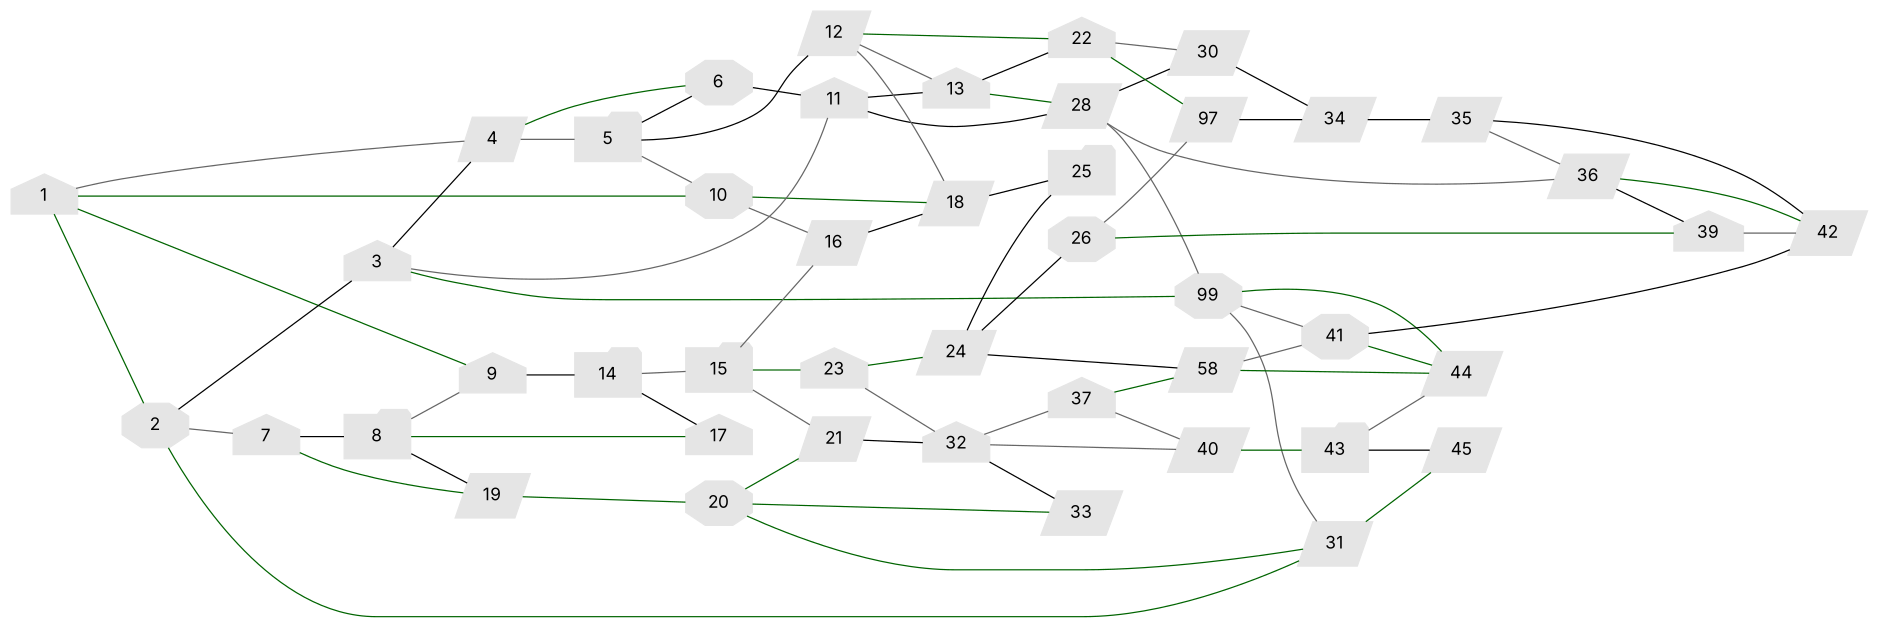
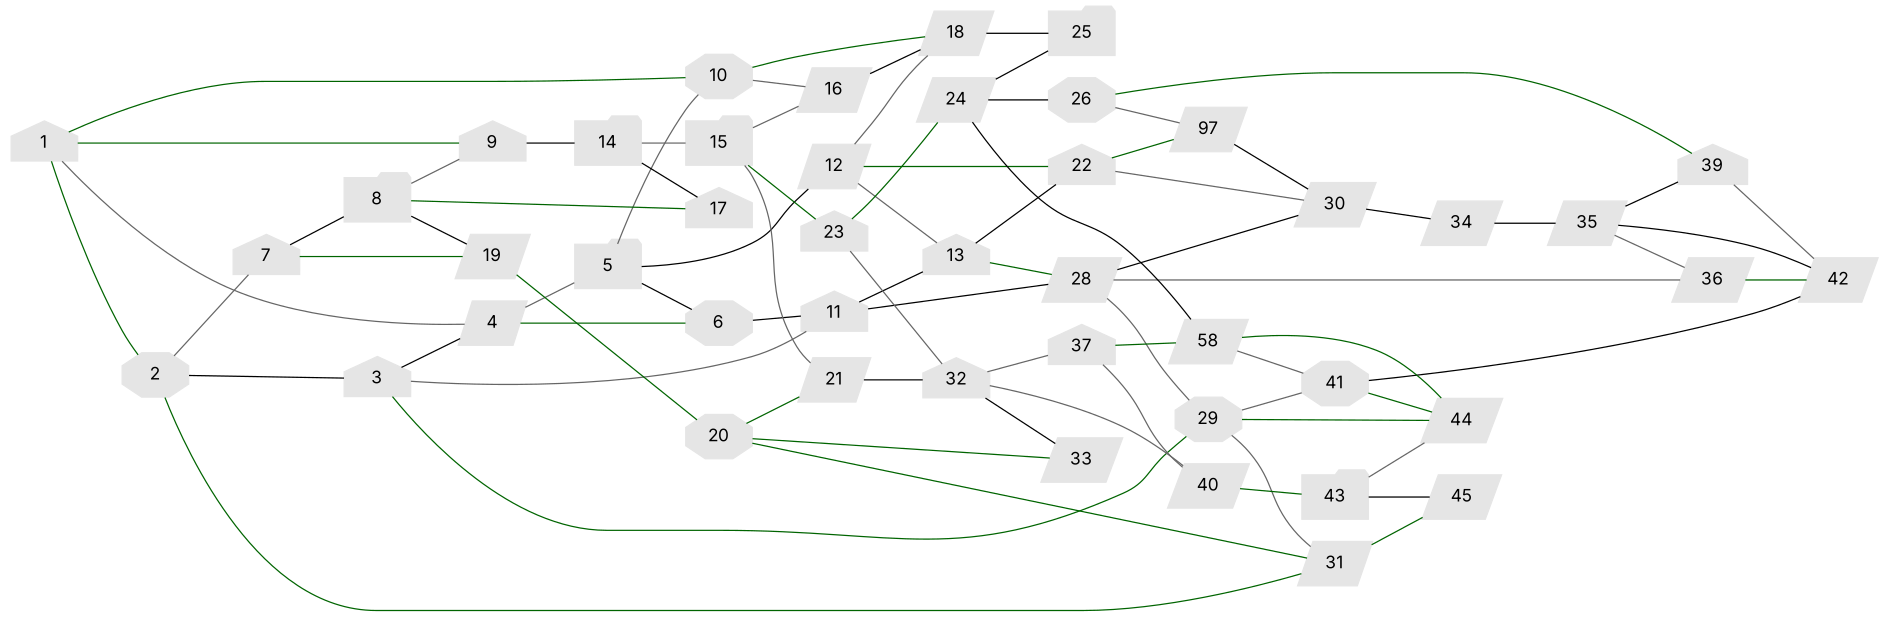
  graph {
    fontname=Inter
    rankdir=LR
    node [color=gray90 fontname=Inter shape=parallelogram style=filled]
    edge [color=black fontname=Inter weight=1.0]
    1 [shape=house]
    2 [shape=octagon]
    4
    9 [shape=house]
    10 [shape=octagon]
    3 [shape=house]
    7 [shape=house]
    31
    5 [shape=folder]
    6 [shape=octagon]
    14 [shape=folder]
    16
    18
    11 [shape=house]
-   29 [shape=octagon label=99]
+   29 [shape=octagon]
    8 [shape=folder]
    19
    45
    13 [shape=house]
    28
    41 [shape=octagon]
    44
    12
    22 [shape=house]
    17 [shape=house]
    20 [shape=octagon]
    15 [shape=folder]
    25 [shape=folder]
    30
    36
    n31 [label=97]
    21
    23 [shape=house]
    32 [shape=house]
    24
    33
    37 [shape=house]
    40
    34
    26 [shape=octagon]
    n41 [label=58]
    39 [shape=house]
    42
    35
    43 [shape=folder]
    1 -- 2 [color=darkgreen]
    1 -- 4 [color=gray40]
    1 -- 9 [color=darkgreen]
    1 -- 10 [color=darkgreen weight=2.0]
    2 -- 3
    2 -- 7 [color=gray40]
    2 -- 31 [color=darkgreen]
    4 -- 5 [color=gray40]
    4 -- 6 [color=darkgreen]
    9 -- 14
    10 -- 16 [color=gray40]
    10 -- 18 [color=darkgreen]
    3 -- 4
    3 -- 11 [color=gray40]
    3 -- 29 [color=darkgreen]
    7 -- 8
    7 -- 19 [color=darkgreen]
    31 -- 45 [color=darkgreen]
    5 -- 10 [color=gray40]
    5 -- 6
    5 -- 12
    6 -- 11 [weight=2.0]
    14 -- 17 [weight=2.0]
    14 -- 15 [color=gray40 weight=2.0]
    16 -- 18
    18 -- 25
    11 -- 13 [weight=2.0]
    11 -- 28
    29 -- 31 [color=gray40]
    29 -- 41 [color=gray40]
    29 -- 44 [color=darkgreen]
    8 -- 9 [color=gray40]
    8 -- 19
    8 -- 17 [color=darkgreen weight=2.0]
    19 -- 20 [color=darkgreen weight=2.0]
    13 -- 28 [color=darkgreen]
    13 -- 22
    28 -- 29 [color=gray40]
    28 -- 30
    28 -- 36 [color=gray40]
    41 -- 44 [color=darkgreen weight=2.0]
    41 -- 42 [weight=2.0]
    12 -- 18 [color=gray40]
    12 -- 13 [color=gray40]
    12 -- 22 [color=darkgreen weight=2.0]
    22 -- 30 [color=gray40]
    22 -- n31 [color=darkgreen weight=2.0]
    20 -- 31 [color=darkgreen]
    20 -- 21 [color=darkgreen]
    20 -- 33 [color=darkgreen]
    15 -- 16 [color=gray40]
    15 -- 21 [color=gray40 weight=2.0]
    15 -- 23 [color=darkgreen]
    30 -- 34
    36 -- 42 [color=darkgreen]
-   n31 -- 34
+   n31 -- 30
    21 -- 32
    23 -- 32 [color=gray40]
    23 -- 24 [color=darkgreen]
    32 -- 33 [weight=2.0]
    32 -- 37 [color=gray40]
    32 -- 40 [color=gray40]
    24 -- 25 [weight=2.0]
    24 -- 26 [weight=2.0]
    24 -- n41
    37 -- 40 [color=gray40 weight=2.0]
    37 -- n41 [color=darkgreen]
    40 -- 43 [color=darkgreen weight=2.0]
    34 -- 35 [weight=2.0]
    26 -- n31 [color=gray40 weight=2.0]
    26 -- 39 [color=darkgreen]
    n41 -- 41 [color=gray40]
    n41 -- 44 [color=darkgreen]
    39 -- 42 [color=gray40]
    35 -- 36 [color=gray40 weight=2.0]
-   36 -- 39
+   35 -- 39
    35 -- 42
    43 -- 45 [weight=2.0]
    43 -- 44 [color=gray40 weight=2.0]
  }
